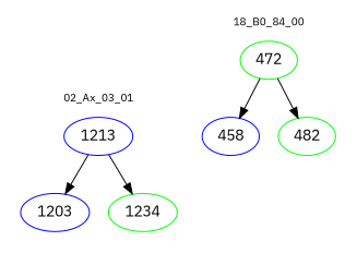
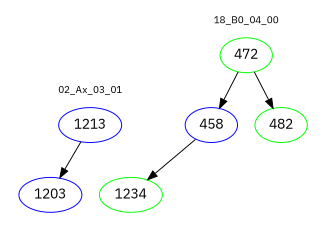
  digraph {
    fontname="IBM Plex Sans"
    node [color=blue fontname="IBM Plex Sans"]
    edge [color=black fontname="IBM Plex Sans"]
    n1 [label=1213]
    n2 [label=1203]
    n3 [color=green label=1234]
    n4 [color=green label=472]
    n5 [label=458]
    n6 [color=green label=482]
    subgraph cluster_1 {
      color=white
      fontsize=10
      label="02_Ax_03_01"
      n1
      n2
      n3
    }
    subgraph cluster_2 {
      color=white
      fontsize=10
-     label="18_B0_84_00"
+     label="18_B0_04_00"
      n4
      n5
      n6
    }
    n1 -> n2
-   n1 -> n3
+   n5 -> n3
    n4 -> n5
    n4 -> n6
  }
